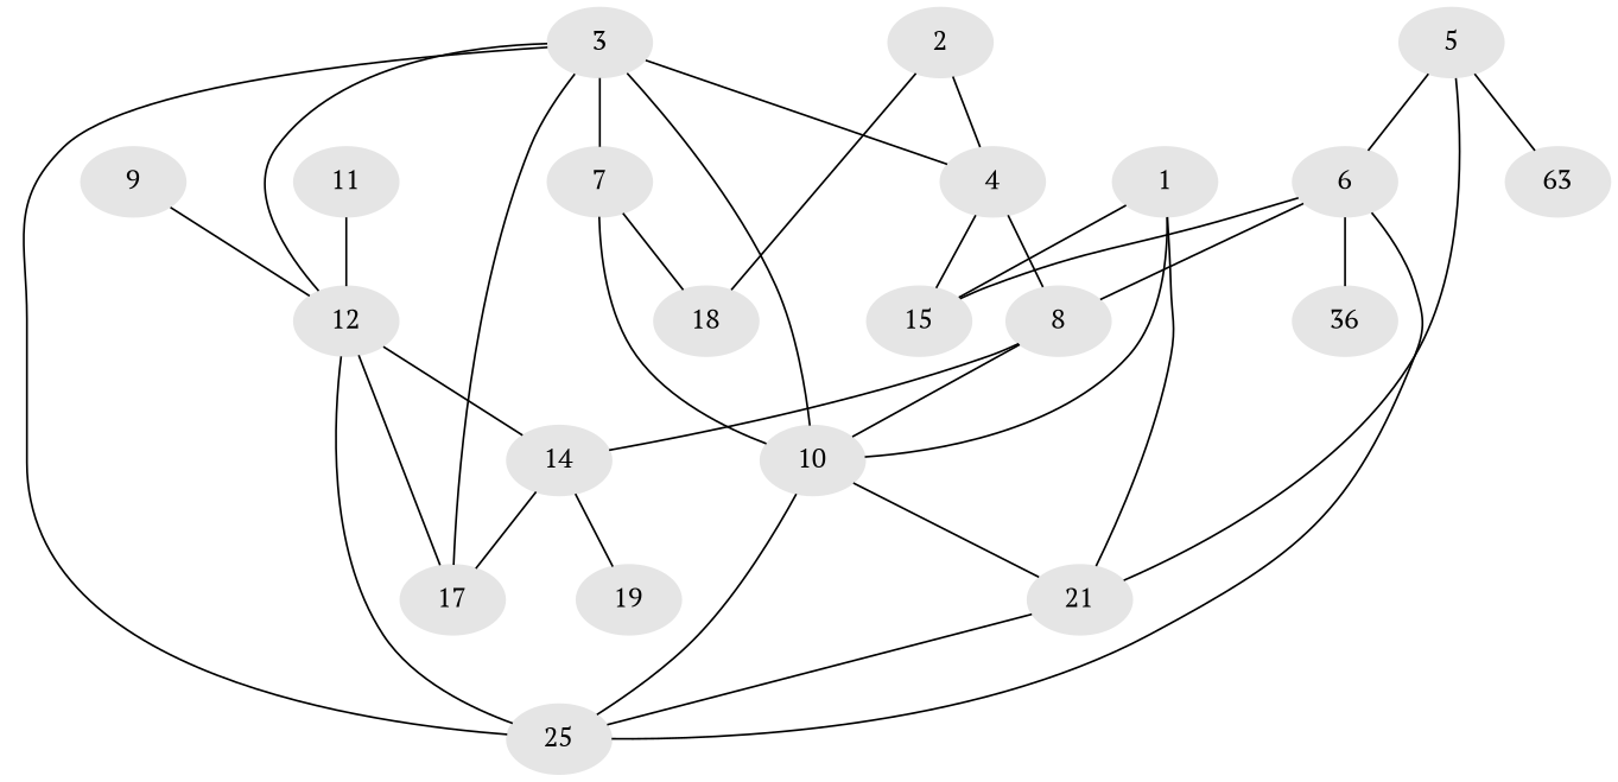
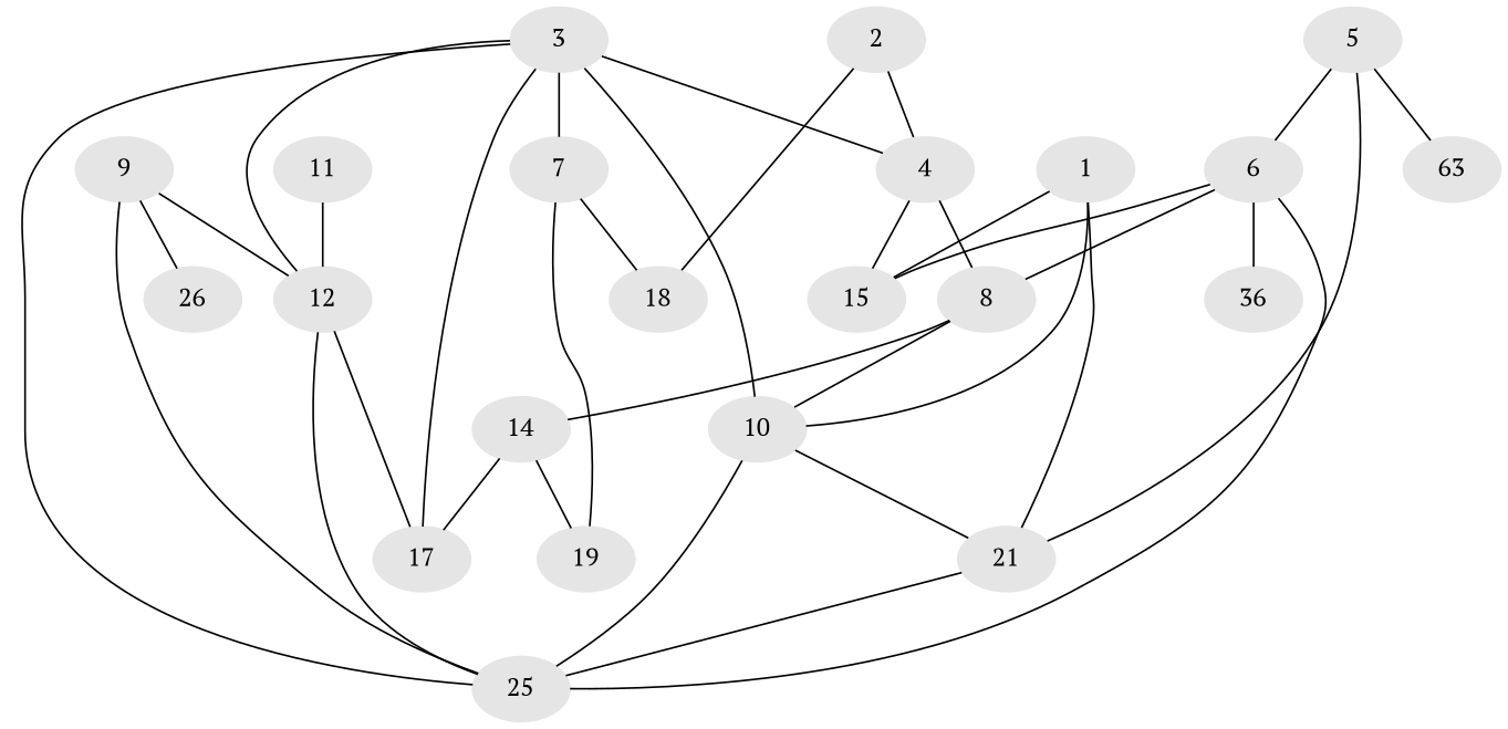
  graph {
    fontname="PT Serif"
    node [color=gray90 fontname="PT Serif" style=filled]
    edge [fontname="PT Serif" weight=1.0]
    1
    10
    15
    21
    25
    2
    4
    18
    8
    3
    7
    12
    17
    14
    5
    6
    n17 [label=63]
    n18 [label=36]
    19
    9
+   26
    11
    1 -- 10
    1 -- 15
    1 -- 21
    10 -- 21
    10 -- 25
    21 -- 25
    2 -- 4
    2 -- 18
    4 -- 15
    4 -- 8
    8 -- 10
    8 -- 14 [weight=2.0]
    3 -- 10 [weight=2.0]
    3 -- 25
    3 -- 4
    3 -- 7 [weight=3.0]
    3 -- 12
    3 -- 17
-   7 -- 10
+   7 -- 19
    7 -- 18
    12 -- 25
    12 -- 17
-   12 -- 14
    14 -- 17
    14 -- 19
    5 -- 21
    5 -- 6
    5 -- n17
    6 -- 15
    6 -- 25
    6 -- 8
    6 -- n18
+   9 -- 25
    9 -- 12
+   9 -- 26
    11 -- 12
  }
